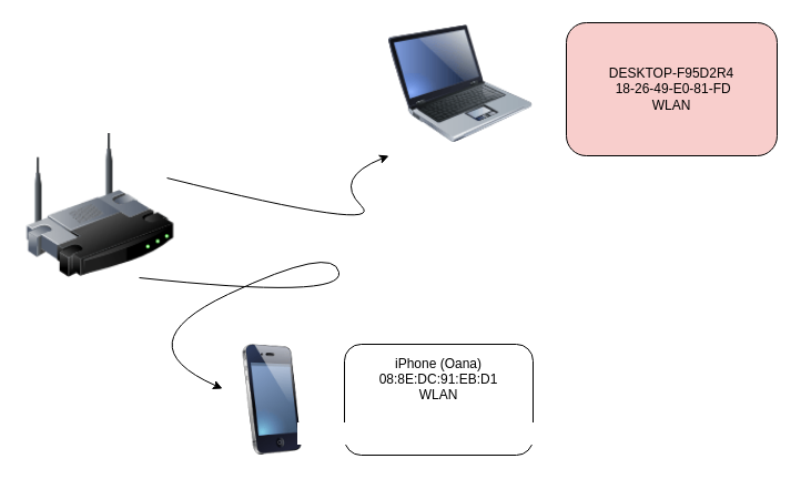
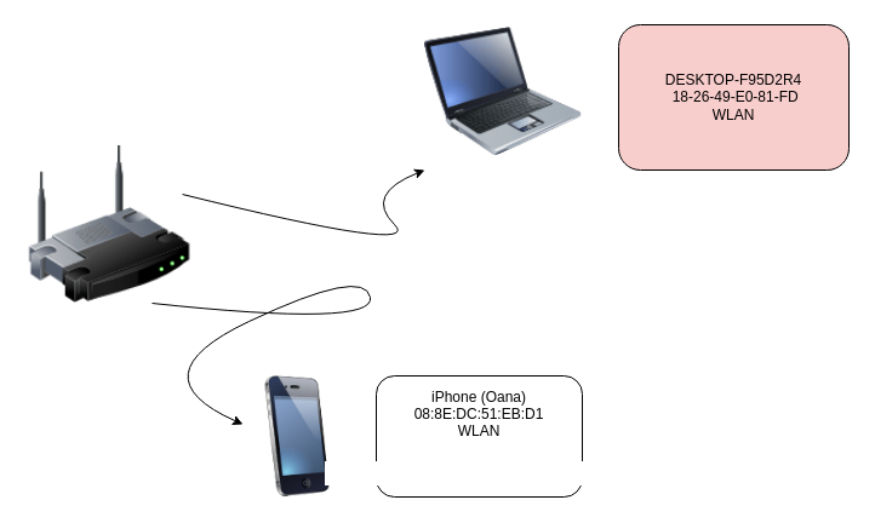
  <mxCell id="0" />
  <mxCell id="1" parent="0" />
  <mxCell id="2" value="" style="image;html=1;image=img/lib/clip_art/networking/Wireless_Router_128x128.png" parent="1" vertex="1"><mxGeometry x="20" y="120" width="140" height="130" as="geometry" /></mxCell>
  <mxCell id="3" value="" style="curved=1;endArrow=classic;html=1;rounded=0;exitX=0.929;exitY=0.308;exitDx=0;exitDy=0;exitPerimeter=0;" parent="1" source="2" edge="1"><mxGeometry width="50" height="50" relative="1" as="geometry"><mxPoint x="300" y="210" as="sourcePoint" /><mxPoint x="350" y="140" as="targetPoint" /><Array as="points"><mxPoint x="350" y="210" /><mxPoint x="300" y="160" /></Array></mxGeometry></mxCell>
  <mxCell id="4" value="" style="curved=1;endArrow=classic;html=1;rounded=0;exitX=0.75;exitY=1;exitDx=0;exitDy=0;" parent="1" source="2" edge="1"><mxGeometry width="50" height="50" relative="1" as="geometry"><mxPoint x="300" y="270" as="sourcePoint" /><mxPoint x="200" y="350" as="targetPoint" /><Array as="points"><mxPoint x="310" y="270" /><mxPoint x="300" y="220" /><mxPoint x="110" y="310" /></Array></mxGeometry></mxCell>
  <mxCell id="5" value="" style="image;html=1;image=img/lib/clip_art/computers/Laptop_128x128.png" parent="1" vertex="1"><mxGeometry x="350" y="20" width="130" height="110" as="geometry" /></mxCell>
  <mxCell id="6" value="" style="image;html=1;image=img/lib/clip_art/telecommunication/iPhone_128x128.png" parent="1" vertex="1"><mxGeometry x="190" y="310" width="110" height="100" as="geometry" /></mxCell>
  <mxCell id="7" value="&lt;font style=&quot;vertical-align: inherit;&quot;&gt;&lt;font style=&quot;vertical-align: inherit;&quot;&gt;&lt;font style=&quot;vertical-align: inherit;&quot;&gt;DESKTOP-F95D2R4 &lt;/font&gt;&lt;/font&gt;&lt;/font&gt;&lt;br&gt;&lt;font style=&quot;vertical-align: inherit;&quot;&gt;&lt;font style=&quot;vertical-align: inherit;&quot;&gt;&lt;font style=&quot;vertical-align: inherit;&quot;&gt;&amp;nbsp;18-26-49-E0-81-FD&lt;br&gt;WLAN&lt;br&gt;&lt;/font&gt;&lt;/font&gt;&lt;/font&gt;" style="rounded=1;whiteSpace=wrap;html=1;fillColor=#f8cecc;" parent="1" vertex="1"><mxGeometry x="510" y="20" width="190" height="120" as="geometry" /></mxCell>
- <mxCell id="8" value="&lt;font style=&quot;vertical-align: inherit;&quot;&gt;&lt;font style=&quot;vertical-align: inherit;&quot;&gt;iPhone (Oana)&lt;br&gt;08:8E:DC:91:EB:D1&lt;br&gt;WLAN&lt;br&gt;&lt;span style=&quot;color: rgb(255, 255, 255); font-family: &amp;quot;Segoe UI Historic&amp;quot;, &amp;quot;Segoe UI&amp;quot;, Helvetica, Arial, sans-serif; font-size: 15px; text-align: left; background-color: rgb(255, 255, 255);&quot;&gt;08:8E:DC:91:EB:D1&lt;/span&gt;&lt;br&gt;&lt;span style=&quot;color: rgb(255, 255, 255); font-family: &amp;quot;Segoe UI Historic&amp;quot;, &amp;quot;Segoe UI&amp;quot;, Helvetica, Arial, sans-serif; font-size: 15px; text-align: left; background-color: rgb(255, 255, 255);&quot;&gt;08:8E:DC&lt;/span&gt;&lt;span style=&quot;color: rgb(255, 255, 255); font-family: &amp;quot;Segoe UI Historic&amp;quot;, &amp;quot;Segoe UI&amp;quot;, Helvetica, Arial, sans-serif; font-size: 15px; text-align: left; background-color: rgb(255, 255, 255);&quot;&gt;08:8E:DC:91:EB:D1&lt;/span&gt;&lt;span style=&quot;color: rgb(255, 255, 255); font-family: &amp;quot;Segoe UI Historic&amp;quot;, &amp;quot;Segoe UI&amp;quot;, Helvetica, Arial, sans-serif; font-size: 15px; text-align: left; background-color: rgb(255, 255, 255);&quot;&gt;91:EB:D1&lt;/span&gt;&lt;br&gt;&lt;/font&gt;&lt;/font&gt;" style="rounded=1;whiteSpace=wrap;html=1;" vertex="1" parent="1"><mxGeometry x="310" y="310" width="170" height="100" as="geometry" /></mxCell>
+ <mxCell id="8" value="&lt;font style=&quot;vertical-align: inherit;&quot;&gt;&lt;font style=&quot;vertical-align: inherit;&quot;&gt;iPhone (Oana)&lt;br&gt;08:8E:DC:51:EB:D1&lt;br&gt;WLAN&lt;br&gt;&lt;span style=&quot;color: rgb(255, 255, 255); font-family: &amp;quot;Segoe UI Historic&amp;quot;, &amp;quot;Segoe UI&amp;quot;, Helvetica, Arial, sans-serif; font-size: 15px; text-align: left; background-color: rgb(255, 255, 255);&quot;&gt;08:8E:DC:91:EB:D1&lt;/span&gt;&lt;br&gt;&lt;span style=&quot;color: rgb(255, 255, 255); font-family: &amp;quot;Segoe UI Historic&amp;quot;, &amp;quot;Segoe UI&amp;quot;, Helvetica, Arial, sans-serif; font-size: 15px; text-align: left; background-color: rgb(255, 255, 255);&quot;&gt;08:8E:DC&lt;/span&gt;&lt;span style=&quot;color: rgb(255, 255, 255); font-family: &amp;quot;Segoe UI Historic&amp;quot;, &amp;quot;Segoe UI&amp;quot;, Helvetica, Arial, sans-serif; font-size: 15px; text-align: left; background-color: rgb(255, 255, 255);&quot;&gt;08:8E:DC:91:EB:D1&lt;/span&gt;&lt;span style=&quot;color: rgb(255, 255, 255); font-family: &amp;quot;Segoe UI Historic&amp;quot;, &amp;quot;Segoe UI&amp;quot;, Helvetica, Arial, sans-serif; font-size: 15px; text-align: left; background-color: rgb(255, 255, 255);&quot;&gt;91:EB:D1&lt;/span&gt;&lt;br&gt;&lt;/font&gt;&lt;/font&gt;" style="rounded=1;whiteSpace=wrap;html=1;" vertex="1" parent="1"><mxGeometry x="310" y="310" width="170" height="100" as="geometry" /></mxCell>
